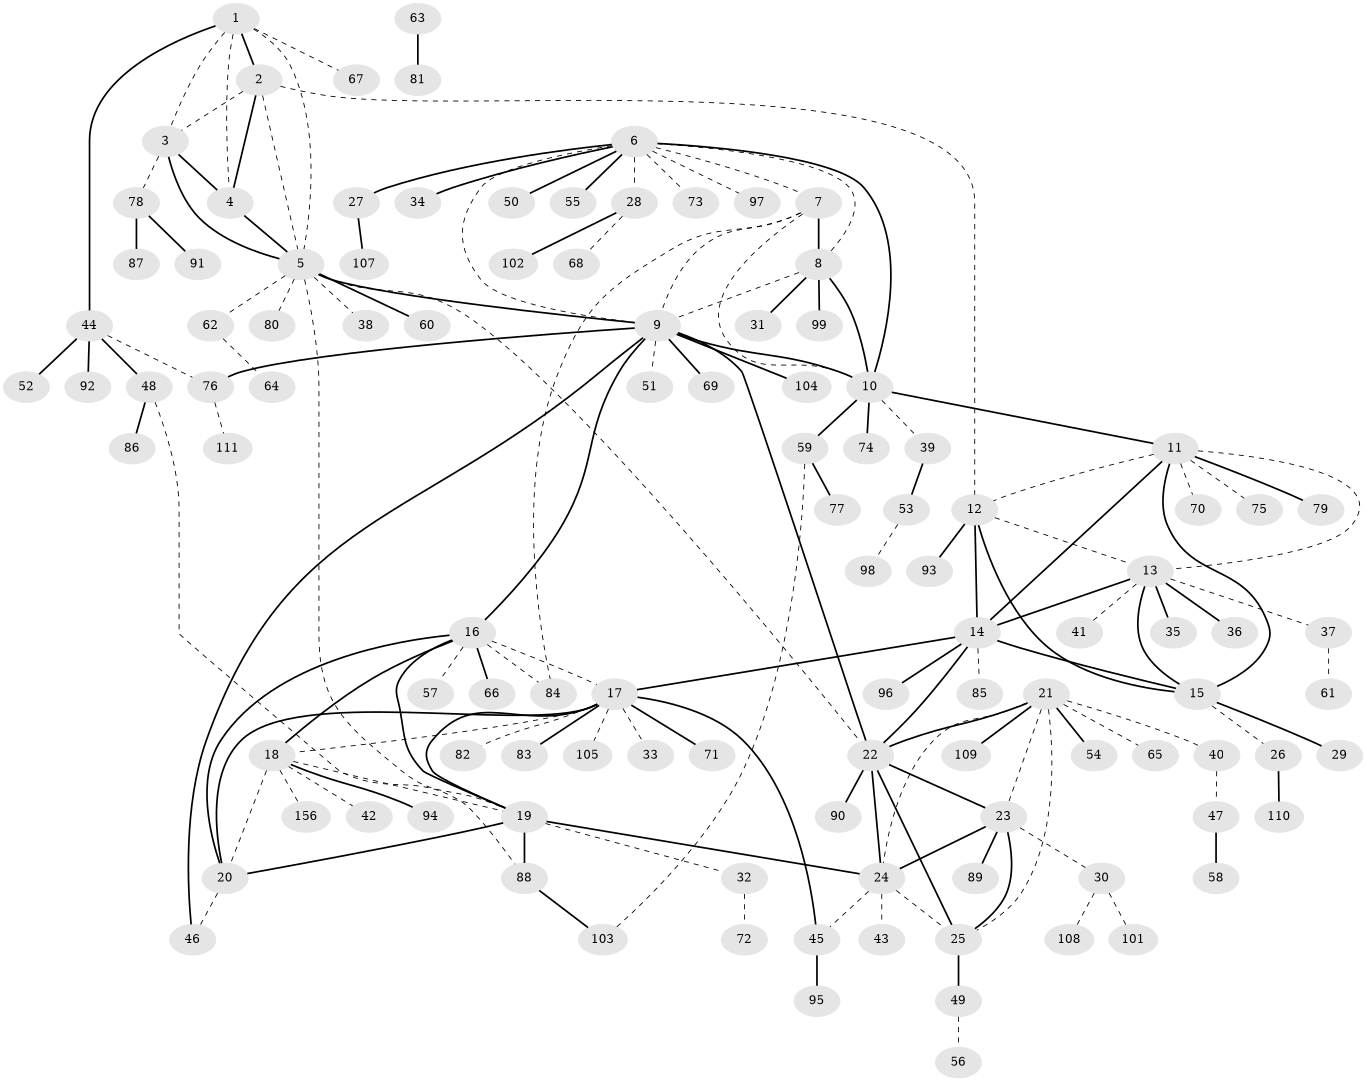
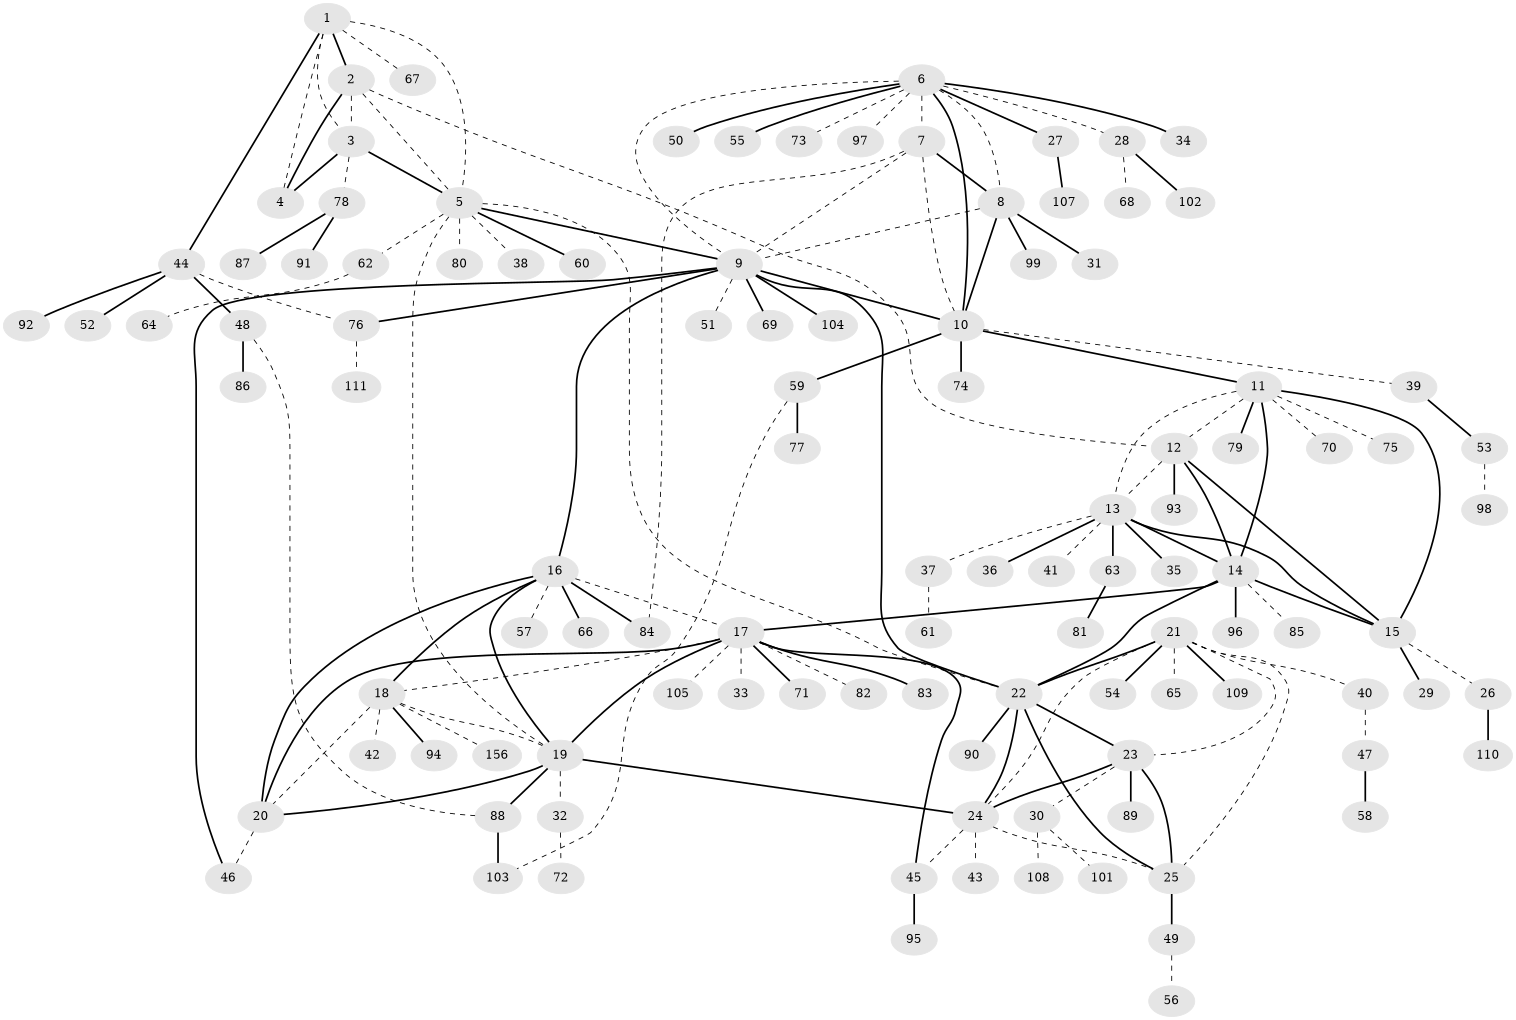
  graph {
    node [color=gray90 style=filled]
    edge [style=bold]
    1
    2
    3
    4
    5
    44
    67
    12
    78
    9
    19
    22
    38
    60
    62
    80
    76
    48
    52
    92
    13
    14
    15
    93
    87
    91
    10
    16
    46
    51
    69
    104
    20
    24
    32
    88
    23
    25
    90
    64
    6
    7
    8
    27
    28
    34
    50
    55
    73
    97
    84
    31
    99
    11
    39
    59
    74
    107
    68
    102
    17
    18
    57
    66
    111
    70
    75
    79
    53
    77
    103
    35
    36
    37
    41
    63
    85
    96
    26
    29
    61
    81
    33
    45
    71
    82
    83
    105
    110
    42
    94
    n92 [label=156]
    95
    43
    72
    21
    40
    54
    65
    109
    30
    89
    49
    47
    101
    108
    56
    98
    58
    86
    1 -- 2
    1 -- 3 [style=dashed]
    1 -- 4 [style=dashed]
    1 -- 5 [style=dashed]
    1 -- 44
    1 -- 67 [style=dashed]
    2 -- 3 [style=dashed]
    2 -- 4
    2 -- 5 [style=dashed]
    2 -- 12 [style=dashed]
    3 -- 4
    3 -- 5
    3 -- 78 [style=dashed]
-   4 -- 5
    5 -- 9
    5 -- 19 [style=dashed]
    5 -- 22 [style=dashed]
    5 -- 38 [style=dashed]
    5 -- 60
    5 -- 62 [style=dashed]
    5 -- 80 [style=dashed]
    44 -- 76 [style=dashed]
    44 -- 48
    44 -- 52
    44 -- 92
    12 -- 13 [style=dashed]
    12 -- 14
    12 -- 15
    12 -- 93
    78 -- 87
    78 -- 91
    9 -- 22
    9 -- 76
    9 -- 10
    9 -- 16
    9 -- 46
    9 -- 51 [style=dashed]
    9 -- 69
    9 -- 104
    19 -- 20
    19 -- 24
    19 -- 32 [style=dashed]
    19 -- 88
    22 -- 24
    22 -- 23
    22 -- 25
    22 -- 90
    62 -- 64 [style=dashed]
    76 -- 111 [style=dashed]
    48 -- 88 [style=dashed]
    48 -- 86
    13 -- 14
    13 -- 15
    13 -- 35
    13 -- 36
    13 -- 37 [style=dashed]
    13 -- 41 [style=dashed]
+   13 -- 63
    14 -- 22
    14 -- 15
    14 -- 17
    14 -- 85 [style=dashed]
    14 -- 96
    15 -- 26 [style=dashed]
    15 -- 29
    10 -- 11
    10 -- 39 [style=dashed]
    10 -- 59
    10 -- 74
    16 -- 19
    16 -- 20
-   16 -- 84 [style=dashed]
+   16 -- 84
    16 -- 17 [style=dashed]
    16 -- 18
    16 -- 57 [style=dashed]
    16 -- 66
    20 -- 46 [style=dashed]
    24 -- 25 [style=dashed]
    24 -- 45 [style=dashed]
    24 -- 43 [style=dashed]
    32 -- 72 [style=dashed]
    88 -- 103
    23 -- 24
    23 -- 25
    23 -- 30 [style=dashed]
    23 -- 89
    25 -- 49
    6 -- 9 [style=dashed]
    6 -- 10
    6 -- 7 [style=dashed]
    6 -- 8 [style=dashed]
    6 -- 27
    6 -- 28 [style=dashed]
    6 -- 34
    6 -- 50
    6 -- 55
    6 -- 73 [style=dashed]
    6 -- 97 [style=dashed]
    7 -- 9 [style=dashed]
    7 -- 10 [style=dashed]
    7 -- 8
    7 -- 84 [style=dashed]
    8 -- 9 [style=dashed]
    8 -- 10
    8 -- 31
    8 -- 99
    27 -- 107
    28 -- 68 [style=dashed]
    28 -- 102
    11 -- 12 [style=dashed]
    11 -- 13 [style=dashed]
    11 -- 14
    11 -- 15
    11 -- 70 [style=dashed]
    11 -- 75 [style=dashed]
    11 -- 79
    39 -- 53
    59 -- 77
    59 -- 103 [style=dashed]
    17 -- 19
    17 -- 20
    17 -- 18 [style=dashed]
    17 -- 33 [style=dashed]
    17 -- 45
    17 -- 71
    17 -- 82 [style=dashed]
    17 -- 83
    17 -- 105 [style=dashed]
    18 -- 19 [style=dashed]
    18 -- 20 [style=dashed]
    18 -- 42 [style=dashed]
    18 -- 94
    18 -- n92 [style=dashed]
    53 -- 98 [style=dashed]
    37 -- 61 [style=dashed]
    63 -- 81
    26 -- 110
    45 -- 95
    21 -- 22
    21 -- 24 [style=dashed]
    21 -- 23 [style=dashed]
    21 -- 25 [style=dashed]
    21 -- 40 [style=dashed]
    21 -- 54
    21 -- 65 [style=dashed]
    21 -- 109
    40 -- 47 [style=dashed]
    30 -- 101 [style=dashed]
    30 -- 108 [style=dashed]
    49 -- 56 [style=dashed]
    47 -- 58
  }
